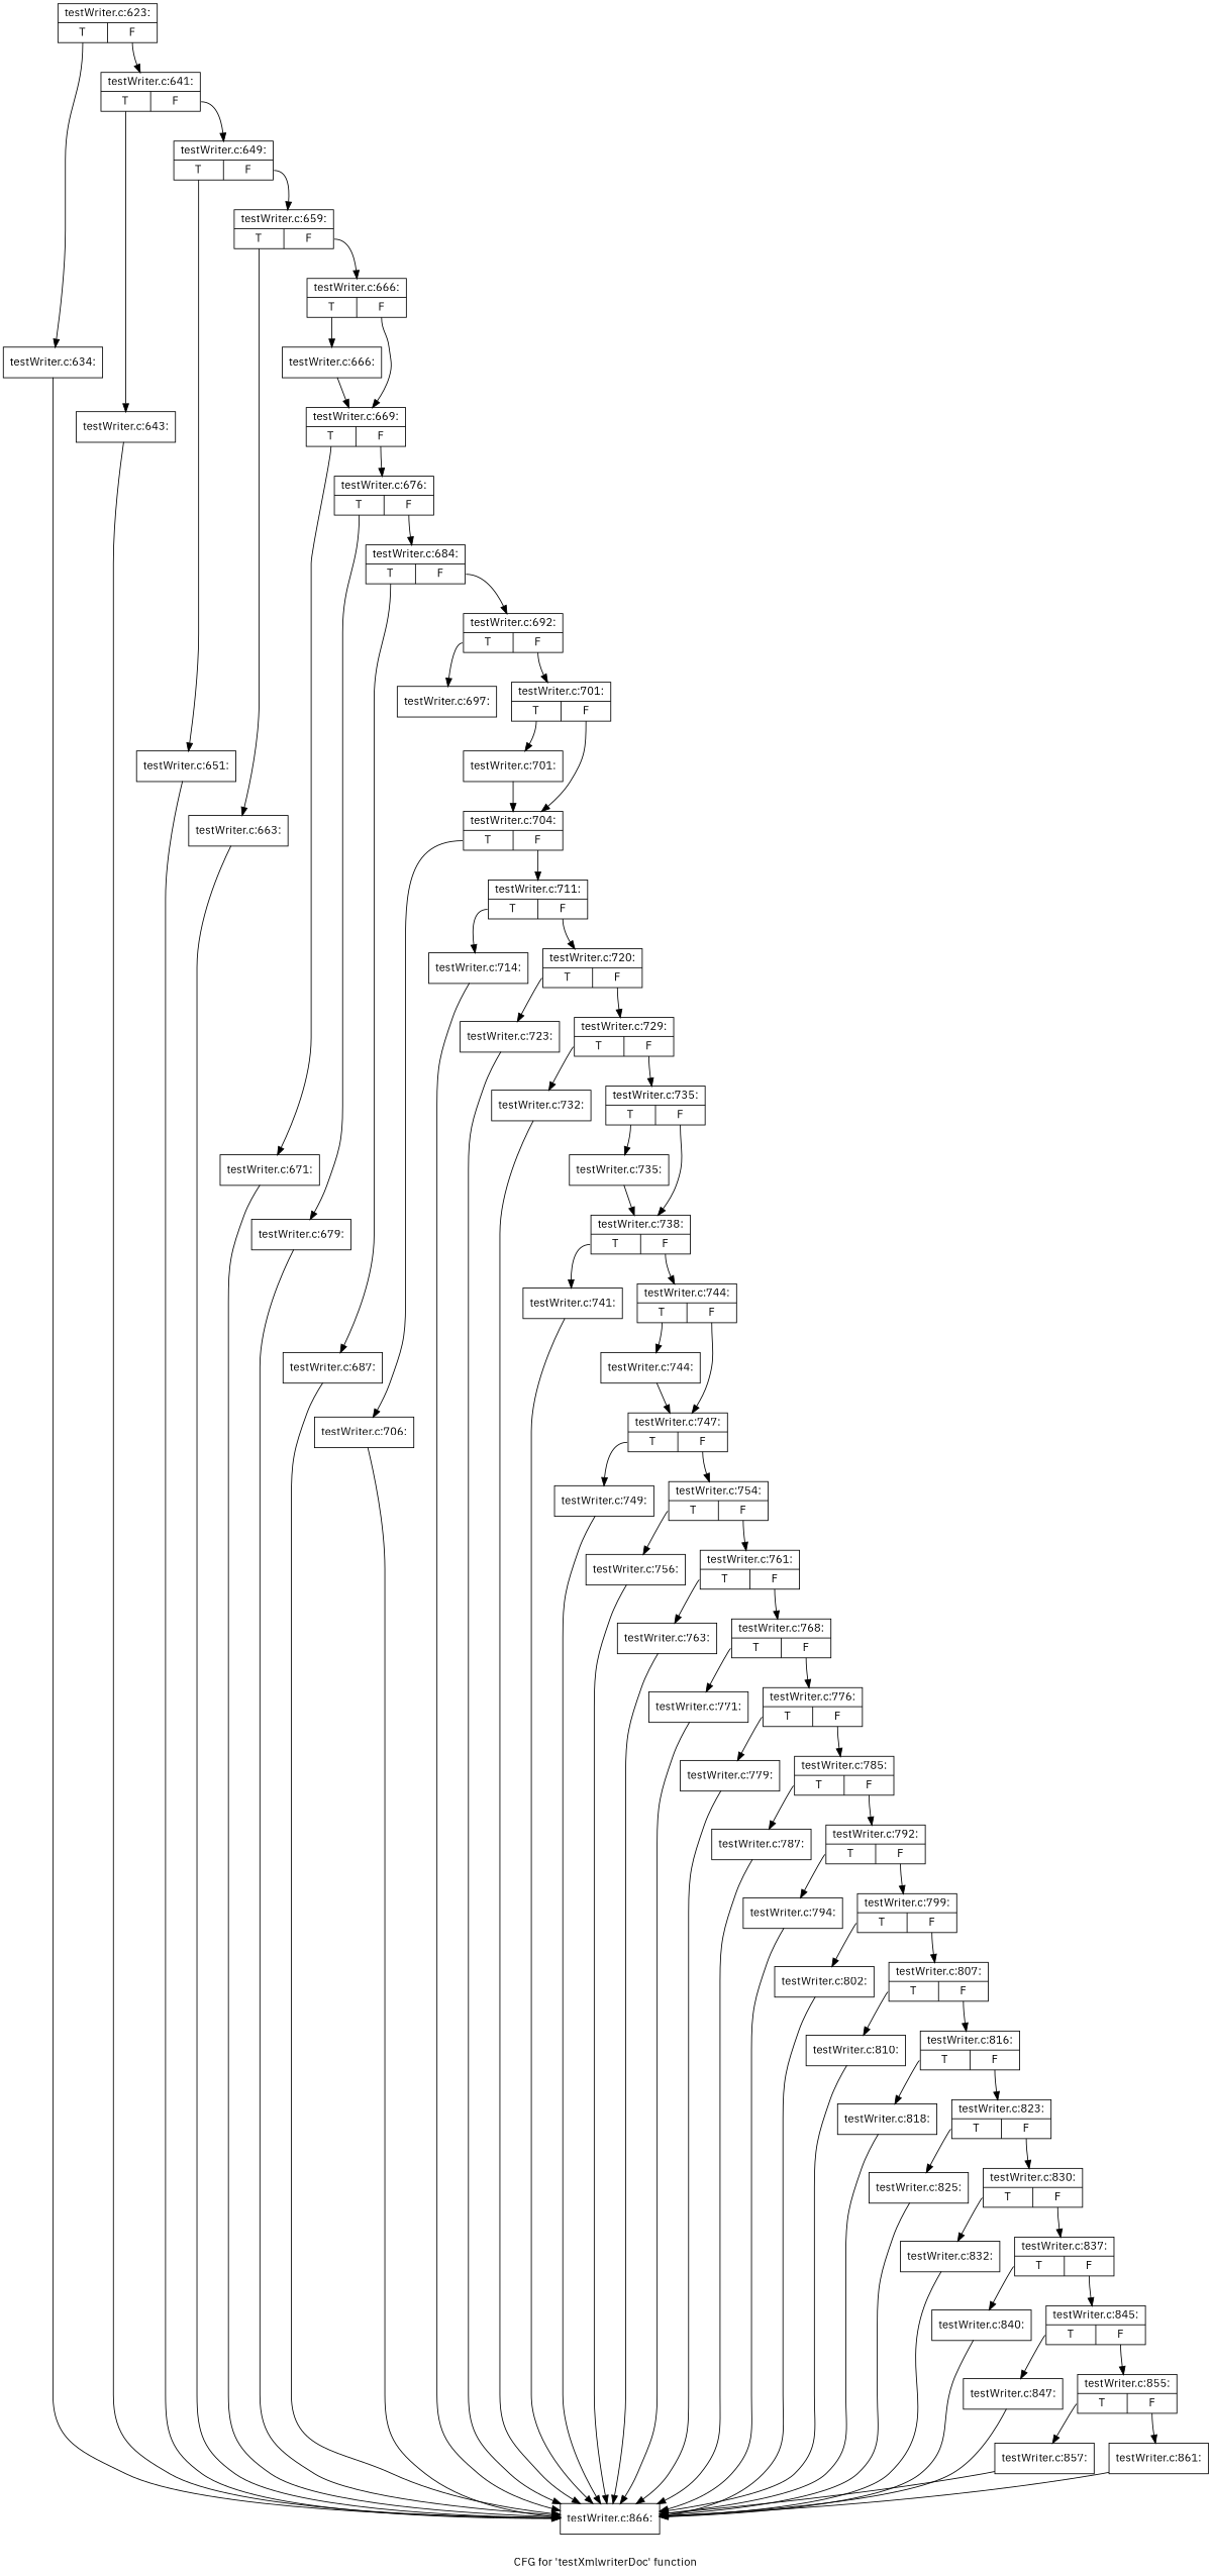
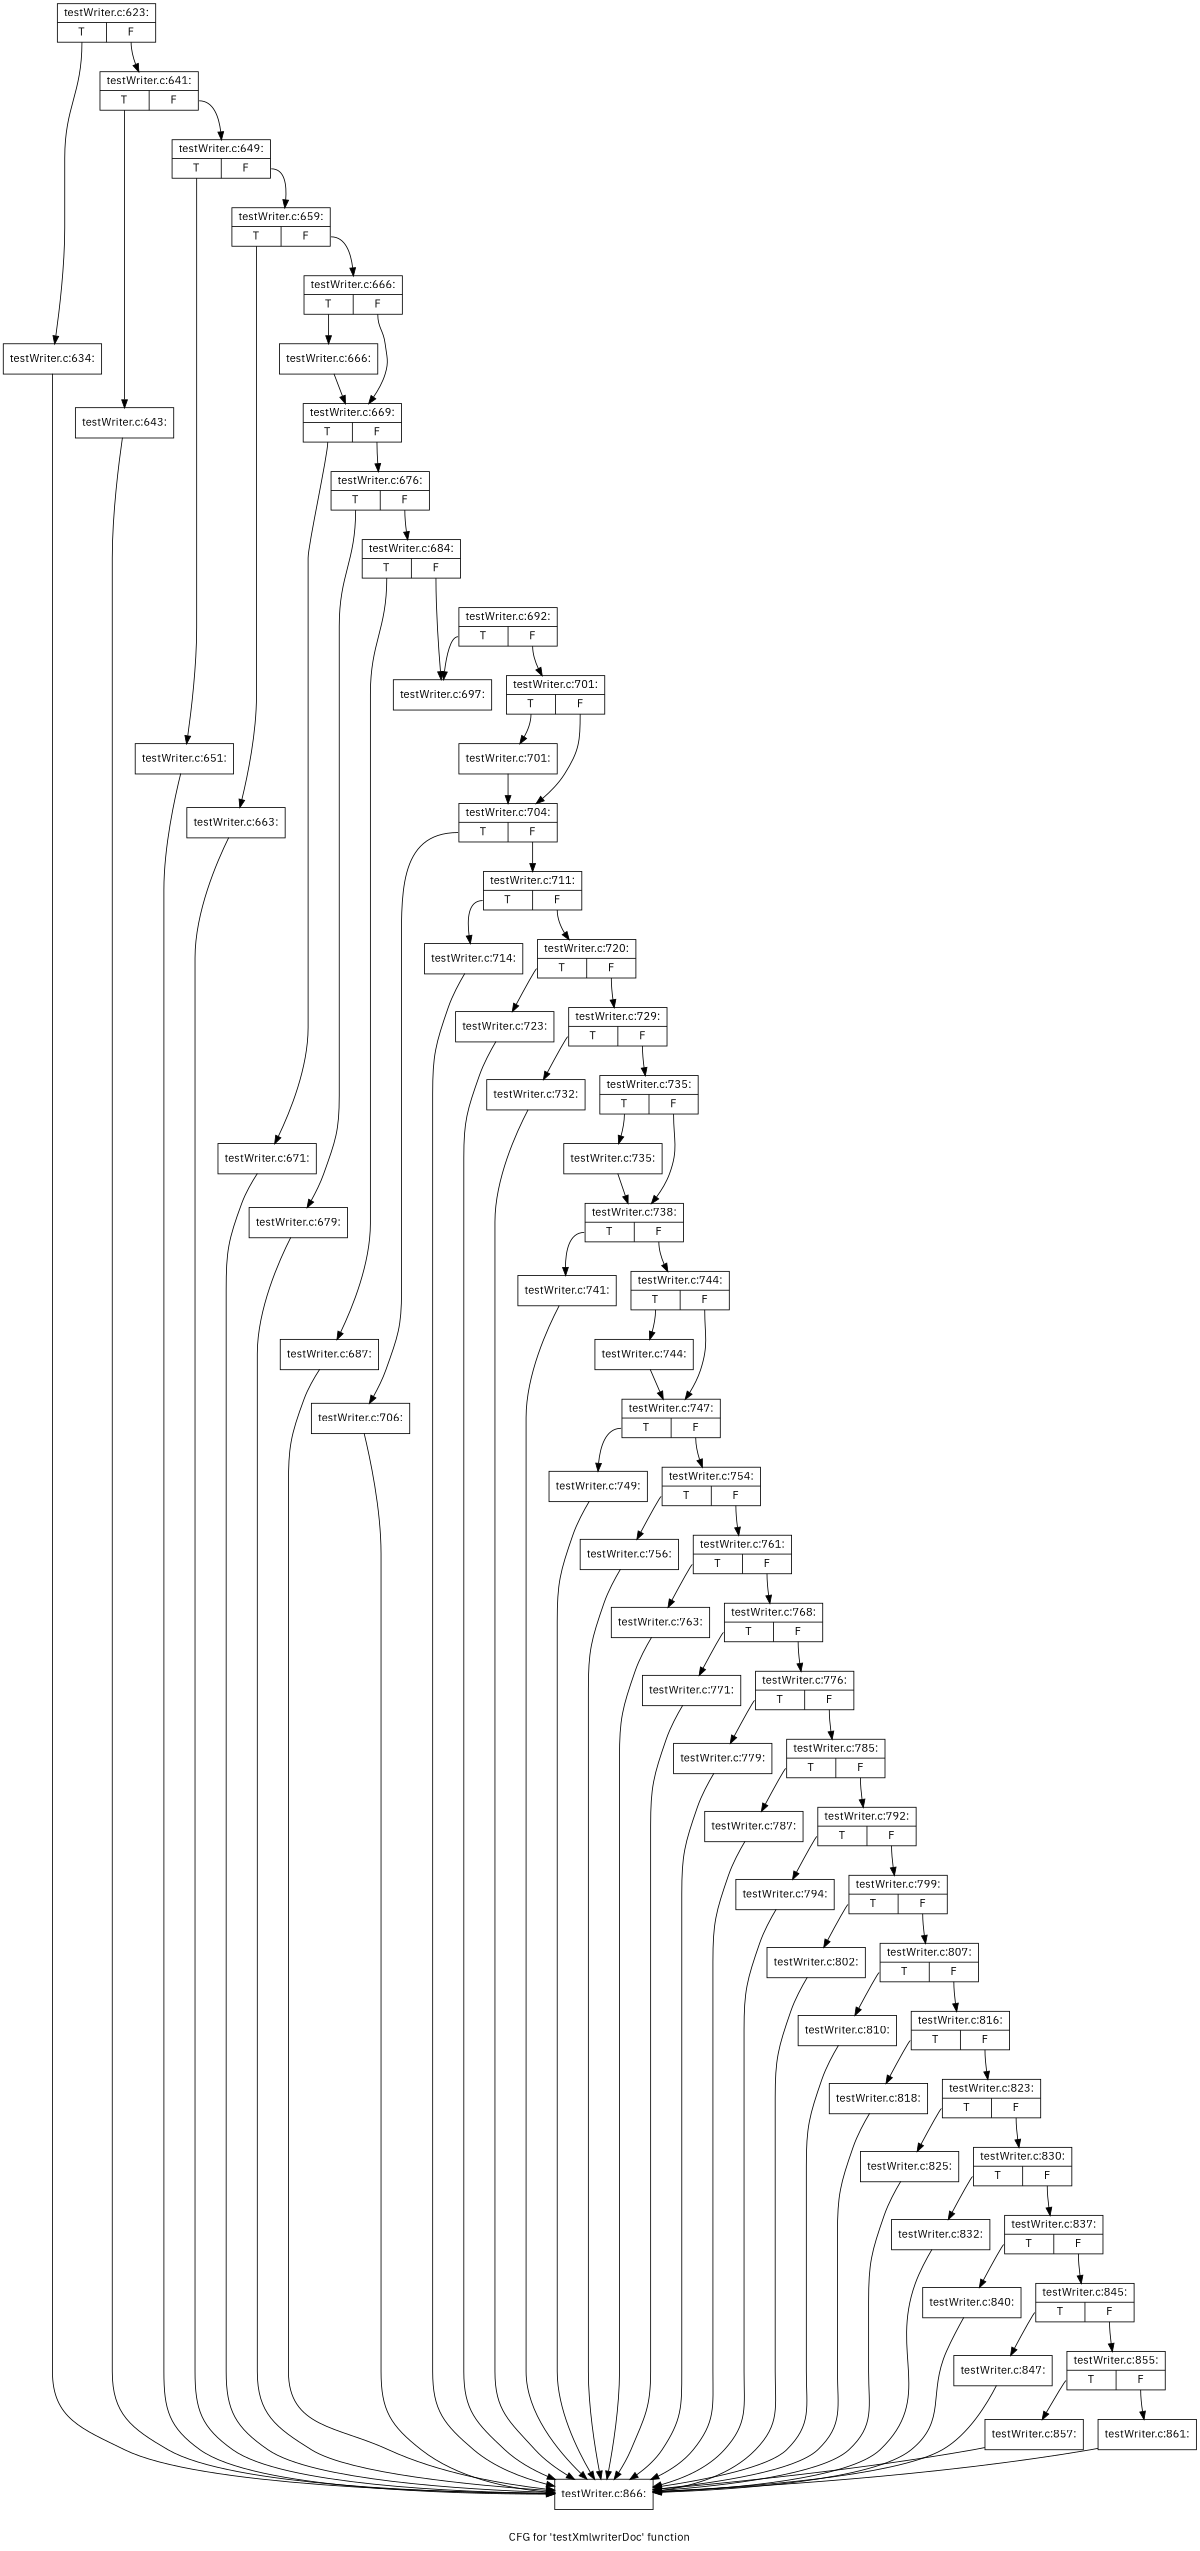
  digraph {
    fontname="IBM Plex Sans"
    label="CFG for 'testXmlwriterDoc' function"
    node [fontname="IBM Plex Sans" shape=record]
    edge [fontname="IBM Plex Sans"]
    n1 [label="{testWriter.c:623:|{<s0>T|<s1>F}}"]
    n2 [label="{testWriter.c:634:}"]
    n3 [label="{testWriter.c:641:|{<s0>T|<s1>F}}"]
    n4 [label="{testWriter.c:866:}"]
    n5 [label="{testWriter.c:643:}"]
    n6 [label="{testWriter.c:649:|{<s0>T|<s1>F}}"]
    n7 [label="{testWriter.c:651:}"]
    n8 [label="{testWriter.c:659:|{<s0>T|<s1>F}}"]
    n9 [label="{testWriter.c:663:}"]
    n10 [label="{testWriter.c:666:|{<s0>T|<s1>F}}"]
    n11 [label="{testWriter.c:666:}"]
    n12 [label="{testWriter.c:669:|{<s0>T|<s1>F}}"]
    n13 [label="{testWriter.c:671:}"]
    n14 [label="{testWriter.c:676:|{<s0>T|<s1>F}}"]
    n15 [label="{testWriter.c:679:}"]
    n16 [label="{testWriter.c:684:|{<s0>T|<s1>F}}"]
    n17 [label="{testWriter.c:687:}"]
    n18 [label="{testWriter.c:692:|{<s0>T|<s1>F}}"]
    n19 [label="{testWriter.c:697:}"]
    n20 [label="{testWriter.c:701:|{<s0>T|<s1>F}}"]
    n21 [label="{testWriter.c:701:}"]
    n22 [label="{testWriter.c:704:|{<s0>T|<s1>F}}"]
    n23 [label="{testWriter.c:706:}"]
    n24 [label="{testWriter.c:711:|{<s0>T|<s1>F}}"]
    n25 [label="{testWriter.c:714:}"]
    n26 [label="{testWriter.c:720:|{<s0>T|<s1>F}}"]
    n27 [label="{testWriter.c:723:}"]
    n28 [label="{testWriter.c:729:|{<s0>T|<s1>F}}"]
    n29 [label="{testWriter.c:732:}"]
    n30 [label="{testWriter.c:735:|{<s0>T|<s1>F}}"]
    n31 [label="{testWriter.c:735:}"]
    n32 [label="{testWriter.c:738:|{<s0>T|<s1>F}}"]
    n33 [label="{testWriter.c:741:}"]
    n34 [label="{testWriter.c:744:|{<s0>T|<s1>F}}"]
    n35 [label="{testWriter.c:744:}"]
    n36 [label="{testWriter.c:747:|{<s0>T|<s1>F}}"]
    n37 [label="{testWriter.c:749:}"]
    n38 [label="{testWriter.c:754:|{<s0>T|<s1>F}}"]
    n39 [label="{testWriter.c:756:}"]
    n40 [label="{testWriter.c:761:|{<s0>T|<s1>F}}"]
    n41 [label="{testWriter.c:763:}"]
    n42 [label="{testWriter.c:768:|{<s0>T|<s1>F}}"]
    n43 [label="{testWriter.c:771:}"]
    n44 [label="{testWriter.c:776:|{<s0>T|<s1>F}}"]
    n45 [label="{testWriter.c:779:}"]
    n46 [label="{testWriter.c:785:|{<s0>T|<s1>F}}"]
    n47 [label="{testWriter.c:787:}"]
    n48 [label="{testWriter.c:792:|{<s0>T|<s1>F}}"]
    n49 [label="{testWriter.c:794:}"]
    n50 [label="{testWriter.c:799:|{<s0>T|<s1>F}}"]
    n51 [label="{testWriter.c:802:}"]
    n52 [label="{testWriter.c:807:|{<s0>T|<s1>F}}"]
    n53 [label="{testWriter.c:810:}"]
    n54 [label="{testWriter.c:816:|{<s0>T|<s1>F}}"]
    n55 [label="{testWriter.c:818:}"]
    n56 [label="{testWriter.c:823:|{<s0>T|<s1>F}}"]
    n57 [label="{testWriter.c:825:}"]
    n58 [label="{testWriter.c:830:|{<s0>T|<s1>F}}"]
    n59 [label="{testWriter.c:832:}"]
    n60 [label="{testWriter.c:837:|{<s0>T|<s1>F}}"]
    n61 [label="{testWriter.c:840:}"]
    n62 [label="{testWriter.c:845:|{<s0>T|<s1>F}}"]
    n63 [label="{testWriter.c:847:}"]
    n64 [label="{testWriter.c:855:|{<s0>T|<s1>F}}"]
    n65 [label="{testWriter.c:857:}"]
    n66 [label="{testWriter.c:861:}"]
    n1 -> n2 [tailport=s0]
    n1 -> n3 [tailport=s1]
    n2 -> n4
    n3 -> n5 [tailport=s0]
    n3 -> n6 [tailport=s1]
    n5 -> n4
    n6 -> n7 [tailport=s0]
    n6 -> n8 [tailport=s1]
    n7 -> n4
    n8 -> n9 [tailport=s0]
    n8 -> n10 [tailport=s1]
    n9 -> n4
    n10 -> n11 [tailport=s0]
    n10 -> n12 [tailport=s1]
    n11 -> n12
    n12 -> n13 [tailport=s0]
    n12 -> n14 [tailport=s1]
    n13 -> n4
    n14 -> n15 [tailport=s0]
    n14 -> n16 [tailport=s1]
    n15 -> n4
    n16 -> n17 [tailport=s0]
-   n16 -> n18 [tailport=s1]
+   n16 -> n19 [tailport=s1]
    n17 -> n4
    n18 -> n19 [tailport=s0]
    n18 -> n20 [tailport=s1]
    n20 -> n21 [tailport=s0]
    n20 -> n22 [tailport=s1]
    n21 -> n22
    n22 -> n23 [tailport=s0]
    n22 -> n24 [tailport=s1]
    n23 -> n4
    n24 -> n25 [tailport=s0]
    n24 -> n26 [tailport=s1]
    n25 -> n4
    n26 -> n27 [tailport=s0]
    n26 -> n28 [tailport=s1]
    n27 -> n4
    n28 -> n29 [tailport=s0]
    n28 -> n30 [tailport=s1]
    n29 -> n4
    n30 -> n31 [tailport=s0]
    n30 -> n32 [tailport=s1]
    n31 -> n32
    n32 -> n33 [tailport=s0]
    n32 -> n34 [tailport=s1]
    n33 -> n4
    n34 -> n35 [tailport=s0]
    n34 -> n36 [tailport=s1]
    n35 -> n36
    n36 -> n37 [tailport=s0]
    n36 -> n38 [tailport=s1]
    n37 -> n4
    n38 -> n39 [tailport=s0]
    n38 -> n40 [tailport=s1]
    n39 -> n4
    n40 -> n41 [tailport=s0]
    n40 -> n42 [tailport=s1]
    n41 -> n4
    n42 -> n43 [tailport=s0]
    n42 -> n44 [tailport=s1]
    n43 -> n4
    n44 -> n45 [tailport=s0]
    n44 -> n46 [tailport=s1]
    n45 -> n4
    n46 -> n47 [tailport=s0]
    n46 -> n48 [tailport=s1]
    n47 -> n4
    n48 -> n49 [tailport=s0]
    n48 -> n50 [tailport=s1]
    n49 -> n4
    n50 -> n51 [tailport=s0]
    n50 -> n52 [tailport=s1]
    n51 -> n4
    n52 -> n53 [tailport=s0]
    n52 -> n54 [tailport=s1]
    n53 -> n4
    n54 -> n55 [tailport=s0]
    n54 -> n56 [tailport=s1]
    n55 -> n4
    n56 -> n57 [tailport=s0]
    n56 -> n58 [tailport=s1]
    n57 -> n4
    n58 -> n59 [tailport=s0]
    n58 -> n60 [tailport=s1]
    n59 -> n4
    n60 -> n61 [tailport=s0]
    n60 -> n62 [tailport=s1]
    n61 -> n4
    n62 -> n63 [tailport=s0]
    n62 -> n64 [tailport=s1]
    n63 -> n4
    n64 -> n65 [tailport=s0]
    n64 -> n66 [tailport=s1]
    n65 -> n4
    n66 -> n4
  }
